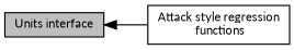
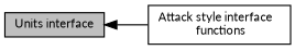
  digraph {
    rankdir=LR
    fontname=Lato
    node [color=black fontname=Lato fontsize=10 shape=record style=filled]
-   n1 [fillcolor=white height=0.2 label="Attack style regression\l functions" width=0.4]
+   n1 [fillcolor=white height=0.2 label="Attack style interface\l functions" width=0.4]
    n2 [fillcolor=grey75 fontcolor=black height=0.2 label="Units interface" width=0.4]
    n2 -> n1 [dir=back fontname=Lato fontsize=10 labelfontname=Helvetica labelfontsize=10 shape=plaintext style=solid]
  }
